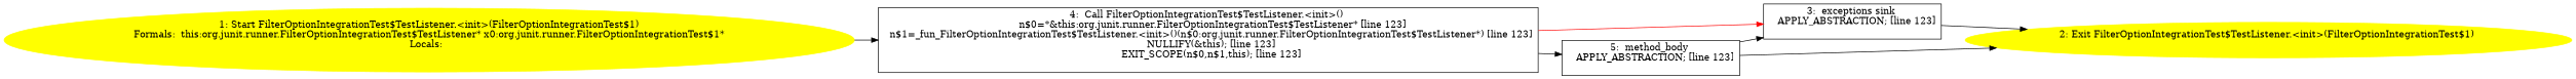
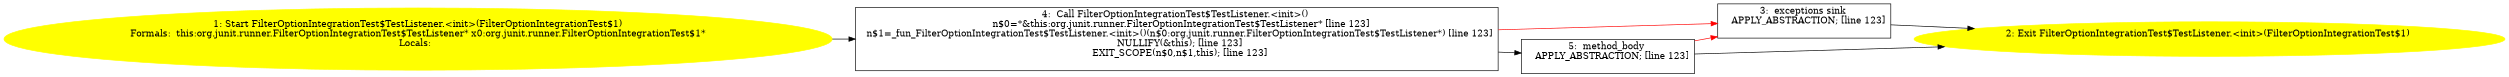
  digraph {
    rankdir=LR
    node [shape=box]
    n1 [color=yellow label="1: Start FilterOptionIntegrationTest$TestListener.<init>(FilterOptionIntegrationTest$1)\nFormals:  this:org.junit.runner.FilterOptionIntegrationTest$TestListener* x0:org.junit.runner.FilterOptionIntegrationTest$1*\nLocals:  \n  " style=filled shape=""]
    n2 [label="4:  Call FilterOptionIntegrationTest$TestListener.<init>() \n   n$0=*&this:org.junit.runner.FilterOptionIntegrationTest$TestListener* [line 123]\n  n$1=_fun_FilterOptionIntegrationTest$TestListener.<init>()(n$0:org.junit.runner.FilterOptionIntegrationTest$TestListener*) [line 123]\n  NULLIFY(&this); [line 123]\n  EXIT_SCOPE(n$0,n$1,this); [line 123]\n "]
    n3 [label="3:  exceptions sink \n   APPLY_ABSTRACTION; [line 123]\n "]
    n4 [label="5:  method_body \n   APPLY_ABSTRACTION; [line 123]\n "]
    n5 [color=yellow label="2: Exit FilterOptionIntegrationTest$TestListener.<init>(FilterOptionIntegrationTest$1) \n  " style=filled shape=""]
    n1 -> n2
    n2 -> n3 [color=red]
    n2 -> n4
    n3 -> n5
-   n4 -> n3 [color=black]
+   n4 -> n3 [color=red]
    n4 -> n5
  }
